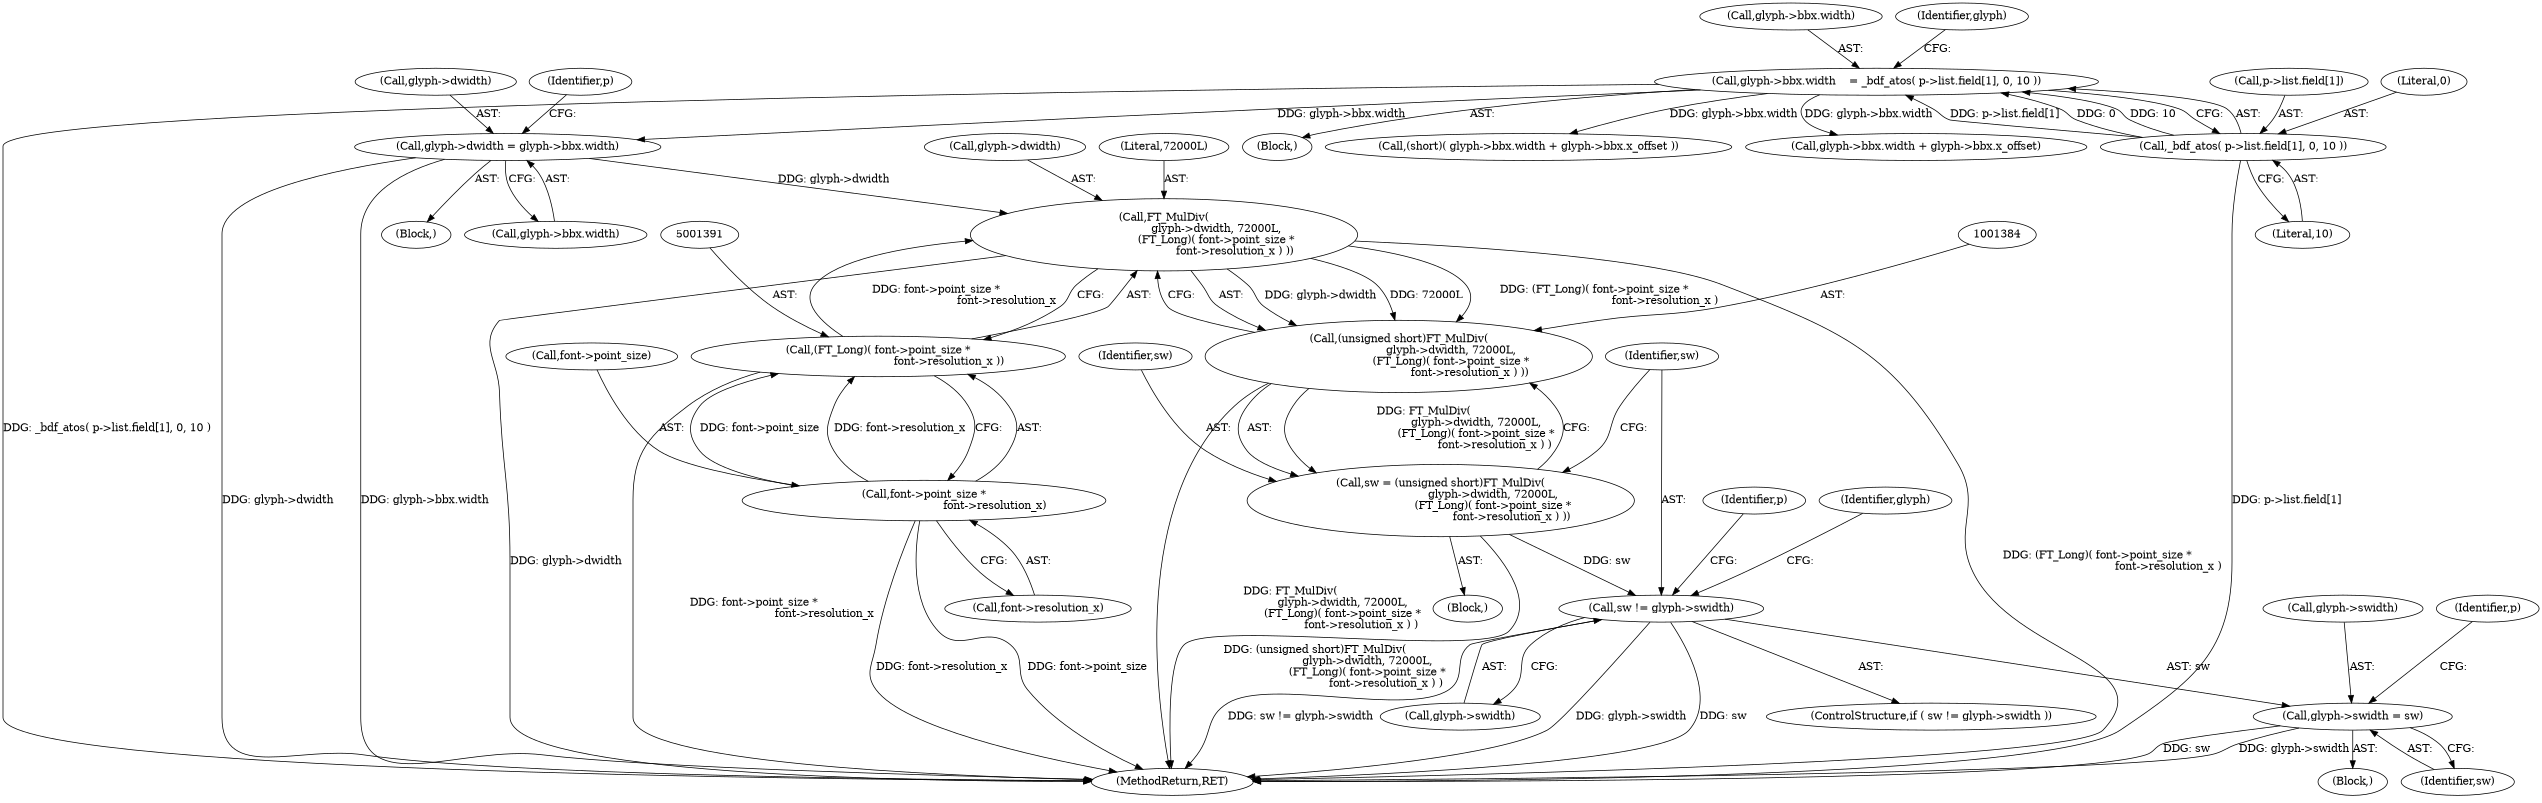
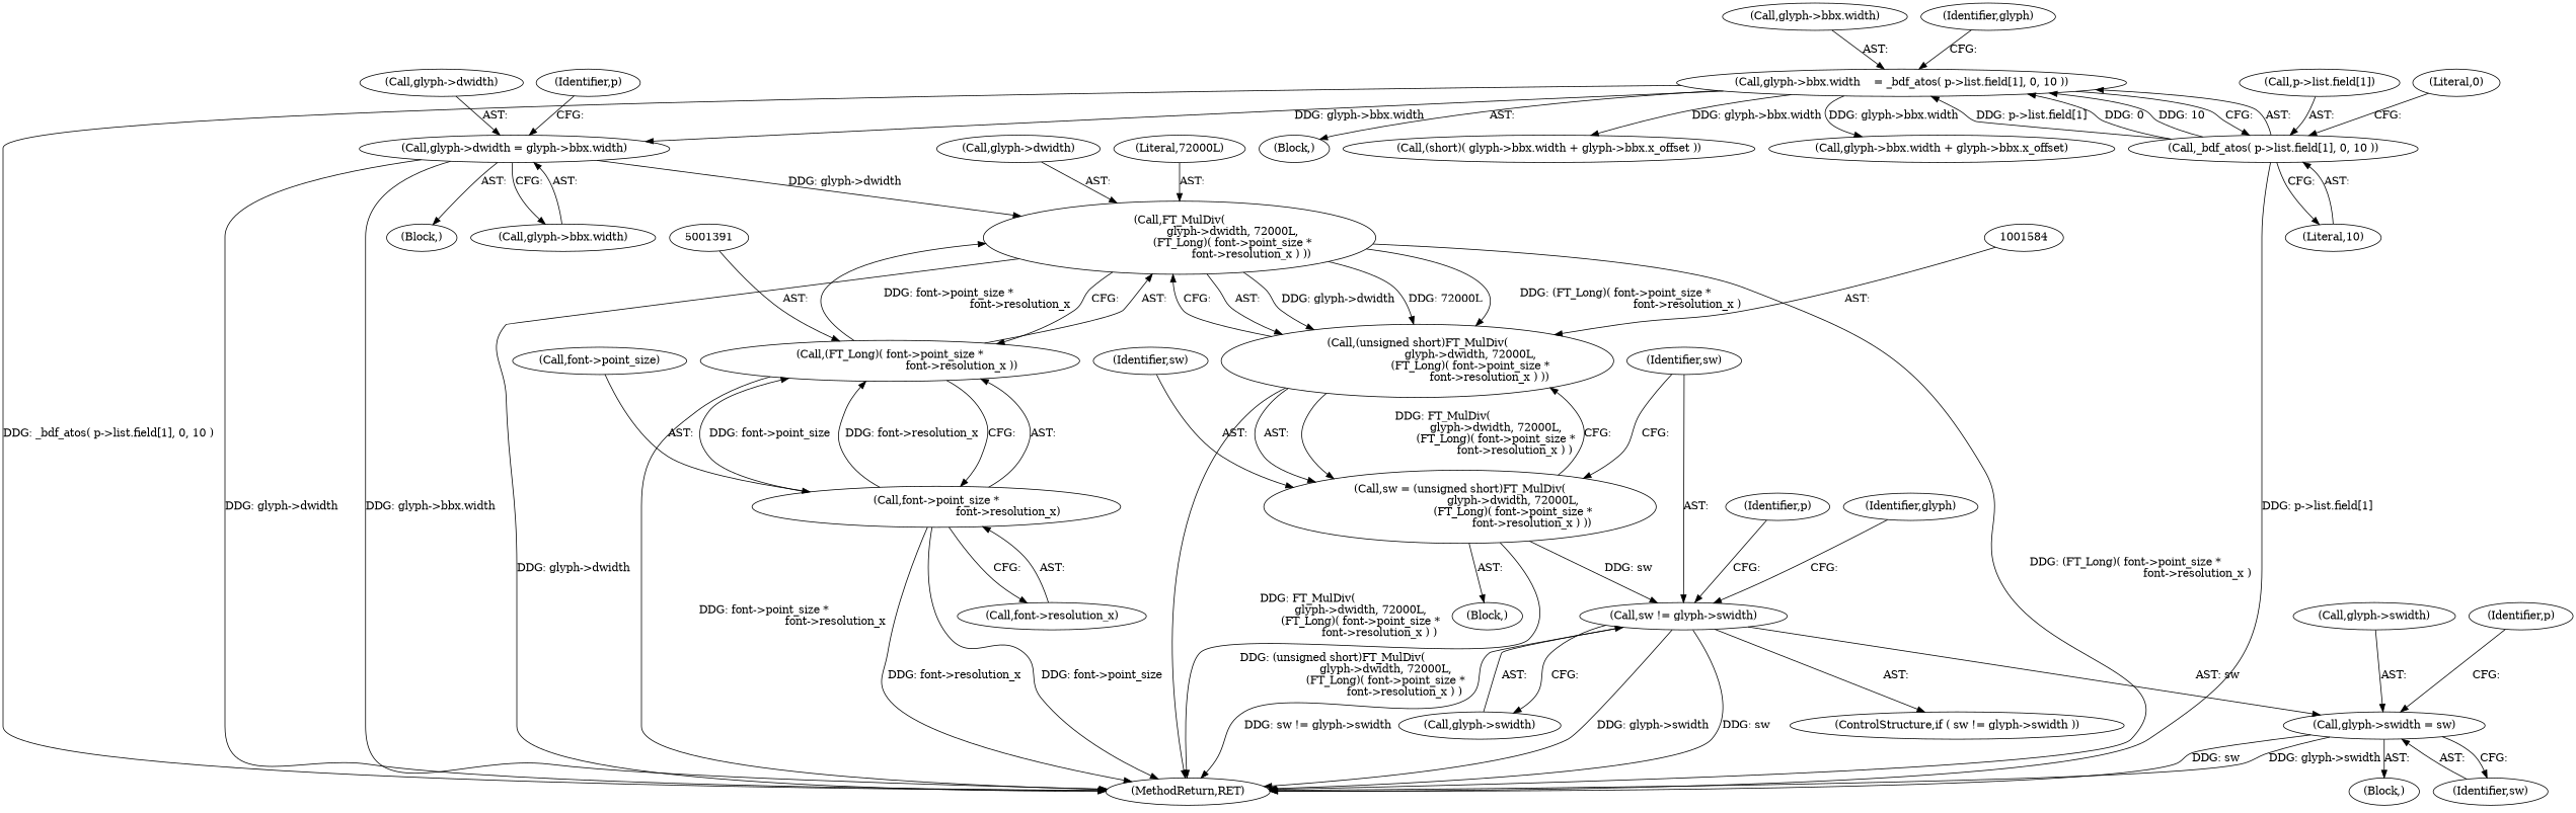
  digraph {
    n1 [label="(Call,FT_MulDiv(\n                               glyph->dwidth, 72000L,\n                               (FT_Long)( font->point_size *\n                                          font->resolution_x ) ))"]
    n2 [label="(Call,(FT_Long)( font->point_size *\n                                          font->resolution_x ))"]
    n3 [label="(Call,(unsigned short)FT_MulDiv(\n                               glyph->dwidth, 72000L,\n                               (FT_Long)( font->point_size *\n                                          font->resolution_x ) ))"]
    n4 [label="(MethodReturn,RET)"]
    n5 [label="(Call,font->point_size *\n                                          font->resolution_x)"]
    n6 [label="(Call,sw = (unsigned short)FT_MulDiv(\n                               glyph->dwidth, 72000L,\n                               (FT_Long)( font->point_size *\n                                          font->resolution_x ) ))"]
    n7 [label="(Call,glyph->dwidth = glyph->bbx.width)"]
    n8 [label="(Call,glyph->bbx.width)"]
    n9 [label="(Block,)"]
    n10 [label="(Call,glyph->bbx.width    = _bdf_atos( p->list.field[1], 0, 10 ))"]
    n11 [label="(Call,_bdf_atos( p->list.field[1], 0, 10 ))"]
    n12 [label="(Block,)"]
    n13 [label="(Call,(short)( glyph->bbx.width + glyph->bbx.x_offset ))"]
    n14 [label="(Call,glyph->bbx.width + glyph->bbx.x_offset)"]
    n15 [label="(Literal,10)"]
    n16 [label="(Call,font->resolution_x)"]
    n17 [label="(Call,sw != glyph->swidth)"]
    n18 [label="(Block,)"]
    n19 [label="(Call,glyph->swidth = sw)"]
    n20 [label="(ControlStructure,if ( sw != glyph->swidth ))"]
    n21 [label="(Call,glyph->swidth)"]
    n22 [label="(Block,)"]
    n23 [label="(Identifier,sw)"]
    n24 [label="(Identifier,p)"]
    n25 [label="(Call,glyph->bbx.width)"]
    n26 [label="(Identifier,glyph)"]
    n27 [label="(Call,glyph->dwidth)"]
    n28 [label="(Identifier,p)"]
    n29 [label="(Call,glyph->swidth)"]
    n30 [label="(Call,glyph->dwidth)"]
    n31 [label="(Call,font->point_size)"]
    n32 [label="(Call,p->list.field[1])"]
    n33 [label="(Identifier,sw)"]
    n34 [label="(Identifier,glyph)"]
    n35 [label="(Identifier,p)"]
    n36 [label="(Literal,72000L)"]
    n37 [label="(Identifier,sw)"]
    n38 [label="(Literal,0)"]
    n39 [label=5001391]
-   1001384
+   1001384 [label=1001584]
    n1 -> n2 [label="CFG: "]
    n1 -> n3 [label="AST: "]
    n1 -> n3 [label="DDG: glyph->dwidth"]
    n1 -> n3 [label="DDG: 72000L"]
    n1 -> n3 [label="DDG: (FT_Long)( font->point_size *\n                                          font->resolution_x )"]
    n1 -> n4 [label="DDG: glyph->dwidth"]
    n1 -> n4 [label="DDG: (FT_Long)( font->point_size *\n                                          font->resolution_x )"]
    n2 -> n1 [label="AST: "]
    n2 -> n1 [label="DDG: font->point_size *\n                                          font->resolution_x"]
    n2 -> n4 [label="DDG: font->point_size *\n                                          font->resolution_x"]
    n2 -> n5 [label="CFG: "]
    n3 -> n1 [label="CFG: "]
    n3 -> n4 [label="DDG: FT_MulDiv(\n                               glyph->dwidth, 72000L,\n                               (FT_Long)( font->point_size *\n                                          font->resolution_x ) )"]
    n3 -> n6 [label="AST: "]
    n3 -> n6 [label="DDG: FT_MulDiv(\n                               glyph->dwidth, 72000L,\n                               (FT_Long)( font->point_size *\n                                          font->resolution_x ) )"]
    n5 -> n2 [label="AST: "]
    n5 -> n2 [label="DDG: font->point_size"]
    n5 -> n2 [label="DDG: font->resolution_x"]
    n5 -> n4 [label="DDG: font->point_size"]
    n5 -> n4 [label="DDG: font->resolution_x"]
    n5 -> n16 [label="CFG: "]
    n6 -> n3 [label="CFG: "]
    n6 -> n4 [label="DDG: (unsigned short)FT_MulDiv(\n                               glyph->dwidth, 72000L,\n                               (FT_Long)( font->point_size *\n                                          font->resolution_x ) )"]
    n6 -> n17 [label="DDG: sw"]
    n6 -> n18 [label="AST: "]
    n7 -> n1 [label="DDG: glyph->dwidth"]
    n7 -> n4 [label="DDG: glyph->bbx.width"]
    n7 -> n4 [label="DDG: glyph->dwidth"]
    n7 -> n8 [label="CFG: "]
    n7 -> n9 [label="AST: "]
    n8 -> n7 [label="AST: "]
    n10 -> n4 [label="DDG: _bdf_atos( p->list.field[1], 0, 10 )"]
    n10 -> n7 [label="DDG: glyph->bbx.width"]
    n10 -> n11 [label="CFG: "]
    n10 -> n12 [label="AST: "]
    n10 -> n13 [label="DDG: glyph->bbx.width"]
    n10 -> n14 [label="DDG: glyph->bbx.width"]
    n11 -> n4 [label="DDG: p->list.field[1]"]
    n11 -> n10 [label="AST: "]
    n11 -> n10 [label="DDG: p->list.field[1]"]
    n11 -> n10 [label="DDG: 0"]
    n11 -> n10 [label="DDG: 10"]
    n11 -> n15 [label="CFG: "]
    n15 -> n11 [label="AST: "]
    n16 -> n5 [label="AST: "]
    n17 -> n4 [label="DDG: sw != glyph->swidth"]
    n17 -> n4 [label="DDG: glyph->swidth"]
    n17 -> n4 [label="DDG: sw"]
    n17 -> n19 [label="AST: sw"]
    n17 -> n20 [label="AST: "]
    n17 -> n21 [label="CFG: "]
    n19 -> n4 [label="DDG: sw"]
    n19 -> n4 [label="DDG: glyph->swidth"]
    n19 -> n22 [label="AST: "]
    n19 -> n23 [label="CFG: "]
    n21 -> n17 [label="AST: "]
    n23 -> n19 [label="AST: "]
    n24 -> n17 [label="CFG: "]
    n25 -> n10 [label="AST: "]
    n26 -> n17 [label="CFG: "]
    n27 -> n7 [label="AST: "]
    n28 -> n7 [label="CFG: "]
    n29 -> n19 [label="AST: "]
    n30 -> n1 [label="AST: "]
    n31 -> n5 [label="AST: "]
    n32 -> n11 [label="AST: "]
    n33 -> n6 [label="AST: "]
    n34 -> n10 [label="CFG: "]
    n35 -> n19 [label="CFG: "]
    n36 -> n1 [label="AST: "]
    n37 -> n6 [label="CFG: "]
    n37 -> n17 [label="AST: "]
-   n38 -> n11 [label="AST: "]
+   n38 -> n11 [label="CFG: "]
    n39 -> n2 [label="AST: "]
    1001384 -> n3 [label="AST: "]
  }
